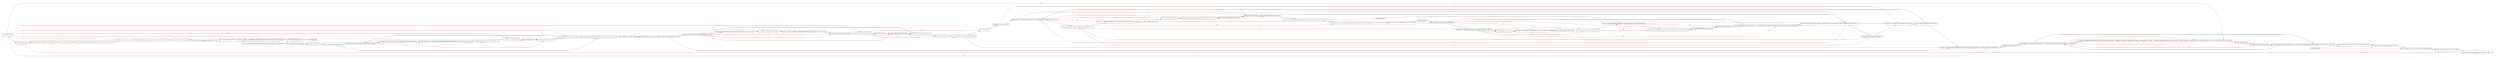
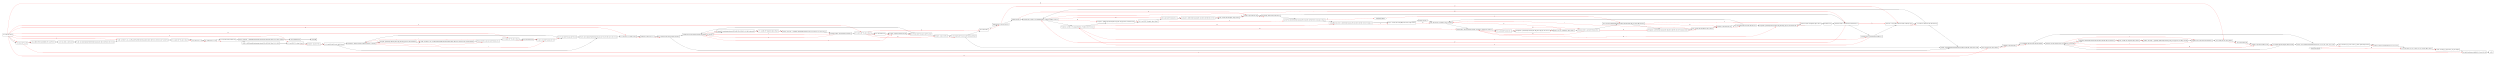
  digraph {
    fontname="Liberation Sans"
    rankdir=LR
    node [fontname="Liberation Sans" shape=record]
    edge [fontname="Liberation Sans"]
    n1 [label="  %n = alloca i32, align 4"]
    n2 [label="  %0 = bitcast i32* %n to i8*"]
    n3 [label="  %call2 = call i32 (i8*, ...) @__isoc99_scanf(i8* getelementptr inbounds ([3 x i8], [3 x i8]* @.str.1, i64 0, i64 0), i32* nonnull %n)"]
    n4 [label="  %3 = load i32, i32* %n, align 4, !tbaa !2"]
    n5 [label="  %4 = load i32, i32* %n, align 4, !tbaa !2"]
    n6 [label="  %6 = load i32, i32* %n, align 4, !tbaa !2"]
    n7 [label="  %8 = load i32, i32* %n, align 4, !tbaa !2"]
    n8 [label="  %18 = load i32, i32* %n, align 4, !tbaa !2"]
    n9 [label="  %20 = load i32, i32* %n, align 4, !tbaa !2"]
    n10 [label="  call void @llvm.lifetime.start.p0i8(i64 4, i8* nonnull %0) #6"]
    n11 [label="  call void @llvm.lifetime.end.p0i8(i64 4, i8* nonnull %0) #6"]
    n12 [label="  %1 = load i32, i32* %n, align 4, !tbaa !2"]
    n13 [label="  %.off = add i32 %1, -1"]
    n14 [label="  %cmp646 = icmp slt i32 %3, 1"]
    n15 [label="  %5 = sext i32 %4 to i64"]
    n16 [label="  %cmp1044 = icmp slt i32 %6, 1"]
    n17 [label="  %9 = sext i32 %8 to i64"]
    n18 [label="  %cmp29.i = icmp slt i32 %8, 2"]
    n19 [label="  %10 = add i32 %8, 1"]
    n20 [label="  %cmp2042 = icmp slt i32 %18, 1"]
    n21 [label="  %21 = sext i32 %20 to i64"]
    n22 [label="  %call = tail call i32 (...) @clrscr() #6"]
    n23 [label="  ret i32 0"]
    n24 [label="  %call1 = tail call i32 @puts(i8* getelementptr inbounds ([51 x i8], [51 x i8]* @.str, i64 0, i64 0))"]
    n25 [label="  %2 = icmp ugt i32 %.off, 254"]
    n26 [label="  br i1 %2, label %if.then, label %if.end"]
    n27 [label="  %call4 = call i32 (i8*, ...) @printf(i8* getelementptr inbounds ([38 x i8], [38 x i8]* @.str.2, i64 0, i64 0), i32 255)"]
    n28 [label="  %call5 = call i32 @puts(i8* getelementptr inbounds ([38 x i8], [38 x i8]* @.str.3, i64 0, i64 0))"]
    n29 [label="  call void @exit(i32 0) #7"]
    n30 [label="  unreachable"]
    n31 [label="  br i1 %cmp646, label %for.end, label %for.body"]
    n32 [label="  %indvars.iv51 = phi i64 [ %indvars.iv.next52, %for.body ], [ 1, %if.end ]"]
    n33 [label="  %call8 = call i32 @puts(i8* getelementptr inbounds ([27 x i8], [27 x i8]* @.str.4, i64 0, i64 0))"]
    n34 [label="  %arrayidx = getelementptr inbounds [255 x i32], [255 x i32]* @R, i64 0, i64 %indvars.iv51"]
    n35 [label="  %indvars.iv.next52 = add nuw nsw i64 %indvars.iv51, 1"]
    n36 [label="  %cmp6 = icmp slt i64 %indvars.iv51, %5"]
    n37 [label="  %call7 = call i32 (i8*, ...) @__isoc99_scanf(i8* getelementptr inbounds ([3 x i8], [3 x i8]* @.str.1, i64 0, i64 0), i32* nonnull %arrayidx)"]
    n38 [label="  br i1 %cmp6, label %for.body, label %for.end"]
    n39 [label="  br i1 %cmp1044, label %func.exit, label %for.body11"]
    n40 [label="  %indvars.iv49 = phi i64 [ %indvars.iv.next50, %for.body11 ], [ 1, %for.end ]"]
    n41 [label="  %call18 = call i32 @puts(i8* getelementptr inbounds ([36 x i8], [36 x i8]* @.str.6, i64 0, i64 0))"]
    n42 [label="  %arrayidx13 = getelementptr inbounds [255 x i32], [255 x i32]* @R, i64 0, i64 %indvars.iv49"]
    n43 [label="%indvars.iv.next50 = add nuw nsw i64 %sext.iv49, 1"]
    n44 [label="  %cmp10 = icmp slt i64 %indvars.iv49, %9"]
    n45 [label="  %7 = load i32, i32* %arrayidx13, align 4, !tbaa !2"]
    n46 [label="  br i1 %cmp10, label %for.body11, label %for.end17"]
    n47 [label="  %call14 = call i32 (i8*, ...) @printf(i8* getelementptr inbounds ([4 x i8], [4 x i8]* @.str.5, i64 0, i64 0), i32 %7)"]
    n48 [label="  br i1 %cmp29.i, label %func.exit, label %for.body.preheader.i"]
    n49 [label="  %wide.trip.count.i = zext i32 %10 to i64"]
    n50 [label="  br label %for.body.i"]
    n51 [label="  %exitcond.i = icmp eq i64 %indvars.iv.next35.i, %wide.trip.count.i"]
    n52 [label="  %indvars.iv34.i = phi i64 [ 2, %for.body.preheader.i ], [ %indvars.iv.next35.i, %for.inc.i ]"]
    n53 [label="  %cmp3.i = icmp slt i32 %11, %13"]
    n54 [label="  br i1 %exitcond.i, label %func.exit, label %for.body.i"]
    n55 [label="  %indvars.iv.i = phi i64 [ 1, %for.body.preheader.i ], [ %indvars.iv.next.i, %for.inc.i ]"]
    n56 [label="  %arrayidx.i = getelementptr inbounds [255 x i32], [255 x i32]* @R, i64 0, i64 %indvars.iv34.i"]
    n57 [label="  %12 = add nsw i64 %indvars.iv34.i, -1"]
    n58 [label="  %indvars.iv.next35.i = add nuw nsw i64 %indvars.iv34.i, 1"]
    n59 [label="  %arrayidx8.phi.trans.insert.i = getelementptr inbounds [255 x i32], [255 x i32]* @R, i64 0, i64 %indvars.iv.i"]
    n60 [label="  %indvars.iv31.i = phi i64 [ %indvars.iv.next32.i, %do.body.i ], [ %indvars.iv.i, %if.then.i ]"]
    n61 [label="%indvars.iv.nsw.i = add nuw nsw i64 %indvars.iv.i, 1"]
    n62 [label="  %11 = load i32, i32* %arrayidx.i, align 4, !tbaa !2"]
    n63 [label="  %arrayidx2.i = getelementptr inbounds [255 x i32], [255 x i32]* @R, i64 0, i64 %12"]
    n64 [label="  %.pre.i = load i32, i32* %arrayidx8.phi.trans.insert.i, align 4, !tbaa !2"]
    n65 [label="  %15 = add nsw i64 %indvars.iv31.i, 1"]
    n66 [label="  %indvars.iv.next32.i = add nsw i64 %indvars.iv31.i, -1"]
    n67 [label="  %arrayidx8.i = getelementptr inbounds [255 x i32], [255 x i32]* @R, i64 0, i64 %indvars.iv31.i"]
    n68 [label="  store i32 %11, i32* getelementptr inbounds ([255 x i32], [255 x i32]* @R, i64 0, i64 0), align 16, !tbaa !2"]
    n69 [label="  br i1 %cmp3.i, label %if.then.i, label %for.inc.i"]
    Node0x55edcca8fae8 [shape=""]
    n71 [label="  %13 = load i32, i32* %arrayidx2.i, align 4, !tbaa !2"]
    n72 [label="  %16 = load i32, i32* getelementptr inbounds ([255 x i32], [255 x i32]* @R, i64 0, i64 0), align 16, !tbaa !2"]
    n73 [label="  br label %do.body.i"]
    n74 [label="  %14 = phi i32 [ %17, %do.body.i ], [ %.pre.i, %if.then.i ]"]
    n75 [label="  store i32 %14, i32* %arrayidx10.i, align 4, !tbaa !2"]
    n76 [label="  %arrayidx10.i = getelementptr inbounds [255 x i32], [255 x i32]* @R, i64 0, i64 %15"]
    n77 [label="  %arrayidx12.i = getelementptr inbounds [255 x i32], [255 x i32]* @R, i64 0, i64 %indvars.iv.next32.i"]
    n78 [label="  store i32 %16, i32* %arrayidx8.i, align 4, !tbaa !2"]
    n79 [label="  %cmp13.i = icmp slt i32 %16, %17"]
    n80 [label="  %17 = load i32, i32* %arrayidx12.i, align 4, !tbaa !2"]
    n81 [label="  br i1 %cmp13.i, label %do.body.i, label %do.end.i"]
    n82 [label="  br label %for.inc.i"]
    n83 [label="  br i1 %cmp2042, label %for.end27, label %for.body21"]
    n84 [label="  %indvars.iv = phi i64 [ %indvars.iv.next, %for.body21 ], [ 1, %func.exit ]"]
    n85 [label="  %call28 = call i32 @puts(i8* getelementptr inbounds ([27 x i8], [27 x i8]* @.str.7, i64 0, i64 0))"]
    n86 [label="  %arrayidx23 = getelementptr inbounds [255 x i32], [255 x i32]* @R, i64 0, i64 %indvars.iv"]
    n87 [label="  %indvars.iv.next = add nuw nsw i64 %indvars.iv, 1"]
    n88 [label="  %cmp20 = icmp slt i64 %indvars.iv, %21"]
    n89 [label="  %22 = load %struct._IO_FILE*, %struct._IO_FILE** @stdin, align 8, !tbaa !6"]
    n90 [label="  %19 = load i32, i32* %arrayidx23, align 4, !tbaa !2"]
    n91 [label="  br i1 %cmp20, label %for.body21, label %for.end27"]
    n92 [label="  %call24 = call i32 (i8*, ...) @printf(i8* getelementptr inbounds ([4 x i8], [4 x i8]* @.str.5, i64 0, i64 0), i32 %19)"]
    n93 [label="  %call.i40 = call i32 @_IO_getc(%struct._IO_FILE* %22) #6"]
    n94 [label="  %23 = load %struct._IO_FILE*, %struct._IO_FILE** @stdin, align 8, !tbaa !6"]
    n95 [label="  %call.i = call i32 @_IO_getc(%struct._IO_FILE* %23) #6"]
    Node0x55edcca8cdd8 [shape=""]
    n1 -> n2
    n1 -> n2 [color=red label=1]
    n1 -> n3 [color=red label=3]
    n1 -> n4 [color=red label=8]
    n1 -> n5 [color=red label=15]
-   n1 -> n38 [color=red label=20]
+   n1 -> n6 [color=red label=20]
    n1 -> n7 [color=red label=28]
    n1 -> n8 [color=red label=74]
    n1 -> n9 [color=red label=82]
    n2 -> n10
    n2 -> n10 [color=red label=2]
    n2 -> n11 [color=red label=91]
    n3 -> n12
    n4 -> n14
    n4 -> n14 [color=red label=9]
    n5 -> n15
    n5 -> n15 [color=red label=16]
    n6 -> n16
    n6 -> n16 [color=red label=21]
    n7 -> n17
    n7 -> n17 [color=red label=29]
    n7 -> n18 [color=red label=33]
    n7 -> n19 [color=red label=35]
    n8 -> n20
    n8 -> n20 [color=red label=75]
    n9 -> n21
    n9 -> n21 [color=red label=83]
    n10 -> n22
    n11 -> n23
    n12 -> n13
    n12 -> n13 [color=red label=5]
    n13 -> n25
    n13 -> n25 [color=red label=6]
    n14 -> n31
    n14 -> n31 [color=red label=10]
    n15 -> n36
    n15 -> n36 [color=red label=18]
    n16 -> n39
    n16 -> n39 [color=red label=22]
    n17 -> n44
    n17 -> n44 [color=red label=31]
    n18 -> n48
    n18 -> n48 [color=red label=34]
    n19 -> n49
    n19 -> n49 [color=red label=36]
    n20 -> n83
    n20 -> n83 [color=red label=76]
    n21 -> n88
    n21 -> n88 [color=red label=85]
    n22 -> n24
    n24 -> n3
    n25 -> n26
    n25 -> n26 [color=red label=7]
    n26 -> n27
    n26 -> n28
    n27 -> n29
    n28 -> n4
    n29 -> n30
    n31 -> n32
    n31 -> n33
    n32 -> n34
    n32 -> n34 [color=red label=12]
    n32 -> n35 [color=red label=14]
    n32 -> n36 [color=red label=17]
    n33 -> n6
    n34 -> n37
    n34 -> n37 [color=red label=13]
    n35 -> n5
    n35 -> n32 [color=red label=11]
    n36 -> n38
    n36 -> n38 [color=red label=19]
    n37 -> n35
    n38 -> n32
    n38 -> n33
    n39 -> n40
    n39 -> n41
    n40 -> n42
    n40 -> n42 [color=red label=24]
    n40 -> n43 [color=red label=27]
    n40 -> n44 [color=red label=30]
    n41 -> n8
    n42 -> n45
    n42 -> n45 [color=red label=25]
    n43 -> n7
    n43 -> n40 [color=red label=23]
    n44 -> n46
    n44 -> n46 [color=red label=32]
    n45 -> n47
    n45 -> n47 [color=red label=26]
    n46 -> n18
    n46 -> n40
    n47 -> n43
    n48 -> n19
    n48 -> n41
    n49 -> n50
    n49 -> n51 [color=red label=72]
    n50 -> n52
    n50 -> n53 [color=red label=44]
    n51 -> n54
    n51 -> n54 [color=red label=73]
    n52 -> n55
    n52 -> n56 [color=red label=39]
    n52 -> n57 [color=red label=41]
    n52 -> n58 [color=red label=69]
    n53 -> n69
    n53 -> n69 [color=red label=46]
    n54 -> n41
    n54 -> n52
    n55 -> n56
    n55 -> n59 [color=red label=49]
    n55 -> n60 [color=red label=54]
    n55 -> n61 [color=red label=70]
    n56 -> n62
    n56 -> n62 [color=red label=40]
    n57 -> n63
    n57 -> n63 [color=red label=42]
    n58 -> n51 [color=red label=71]
    n58 -> n52 [color=red label=37]
    n58 -> n61
    n59 -> n64
    n59 -> n64 [color=red label=50]
    n60 -> n65
    n60 -> n65 [color=red label=55]
    n60 -> n66 [color=red label=59]
    n60 -> n67 [color=red label=66]
    n61 -> n51
    n61 -> n55 [color=red label=38]
    n62 -> n57
    n62 -> n68 [color=red label=47]
    n63 -> n71
    n63 -> n71 [color=red label=43]
    n64 -> n73
    n64 -> n74 [color=red label=52]
    n65 -> n76
    n65 -> n76 [color=red label=56]
    n66 -> n60 [color=red label=53]
    n66 -> n72
    n66 -> n77 [color=red label=61]
    n67 -> n78
    n68 -> n59
    n68 -> Node0x55edcca8fae8 [color=red label=48]
    n69 -> n58
    n69 -> n68
    Node0x55edcca8fae8 -> n72 [color=red label=60]
    n71 -> n53
    n71 -> n53 [color=red label=45]
    n72 -> n77
    n72 -> n78 [color=red label=67]
    n72 -> n79 [color=red label=63]
    n73 -> n74
    n74 -> n60
    n74 -> n75 [color=red label=57]
    n75 -> n66
    n75 -> n76 [color=red label=58]
    n76 -> n75
    n77 -> n80
    n77 -> n80 [color=red label=62]
    n78 -> n67 [color=red label=68]
    n78 -> n82
    n79 -> n81
    n79 -> n81 [color=red label=65]
    n80 -> n74 [color=red label=51]
    n80 -> n79
    n80 -> n79 [color=red label=64]
    n81 -> n67
    n81 -> n74
    n82 -> n58
    n83 -> n84
    n83 -> n85
    n84 -> n86
    n84 -> n86 [color=red label=78]
    n84 -> n87 [color=red label=81]
    n84 -> n88 [color=red label=84]
    n85 -> n89
    n86 -> n90
    n86 -> n90 [color=red label=79]
    n87 -> n9
    n87 -> n84 [color=red label=77]
    n88 -> n91
    n88 -> n91 [color=red label=86]
    n89 -> n93
    n89 -> n93 [color=red label=88]
    n90 -> n92
    n90 -> n92 [color=red label=80]
    n91 -> n84
    n91 -> n85
    n92 -> n87
    n93 -> n94
    n94 -> n95
    n94 -> n95 [color=red label=90]
    n95 -> n11
    Node0x55edcca8cdd8 -> n89 [color=red label=87]
    Node0x55edcca8cdd8 -> n94 [color=red label=89]
  }
